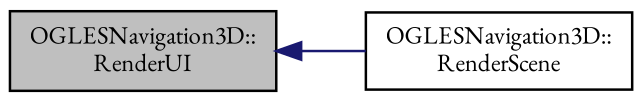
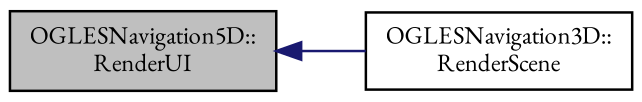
  digraph {
    rankdir=LR
    fontname="EB Garamond"
    node [color=black fontname="EB Garamond" fontsize=10 shape=record style=filled]
-   n1 [fillcolor=grey75 fontcolor=black height=0.2 label="OGLESNavigation3D::\lRenderUI" width=0.4]
+   n1 [fillcolor=grey75 fontcolor=black height=0.2 label="OGLESNavigation5D::\lRenderUI" width=0.4]
    n2 [fillcolor=white height=0.2 label="OGLESNavigation3D::\lRenderScene" width=0.4]
    n1 -> n2 [color=midnightblue dir=back fontname="EB Garamond" fontsize=10 labelfontname=Helvetica labelfontsize=10 style=solid]
  }
